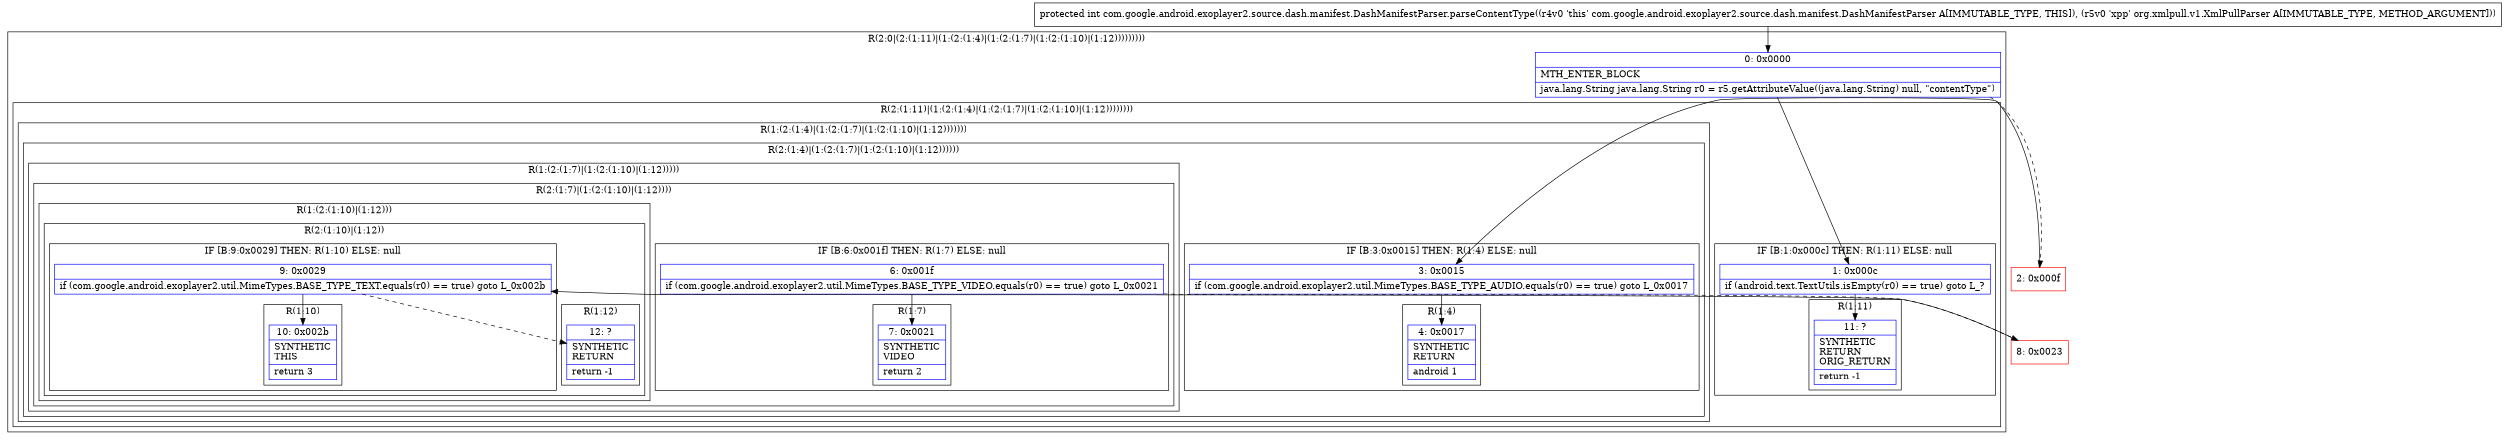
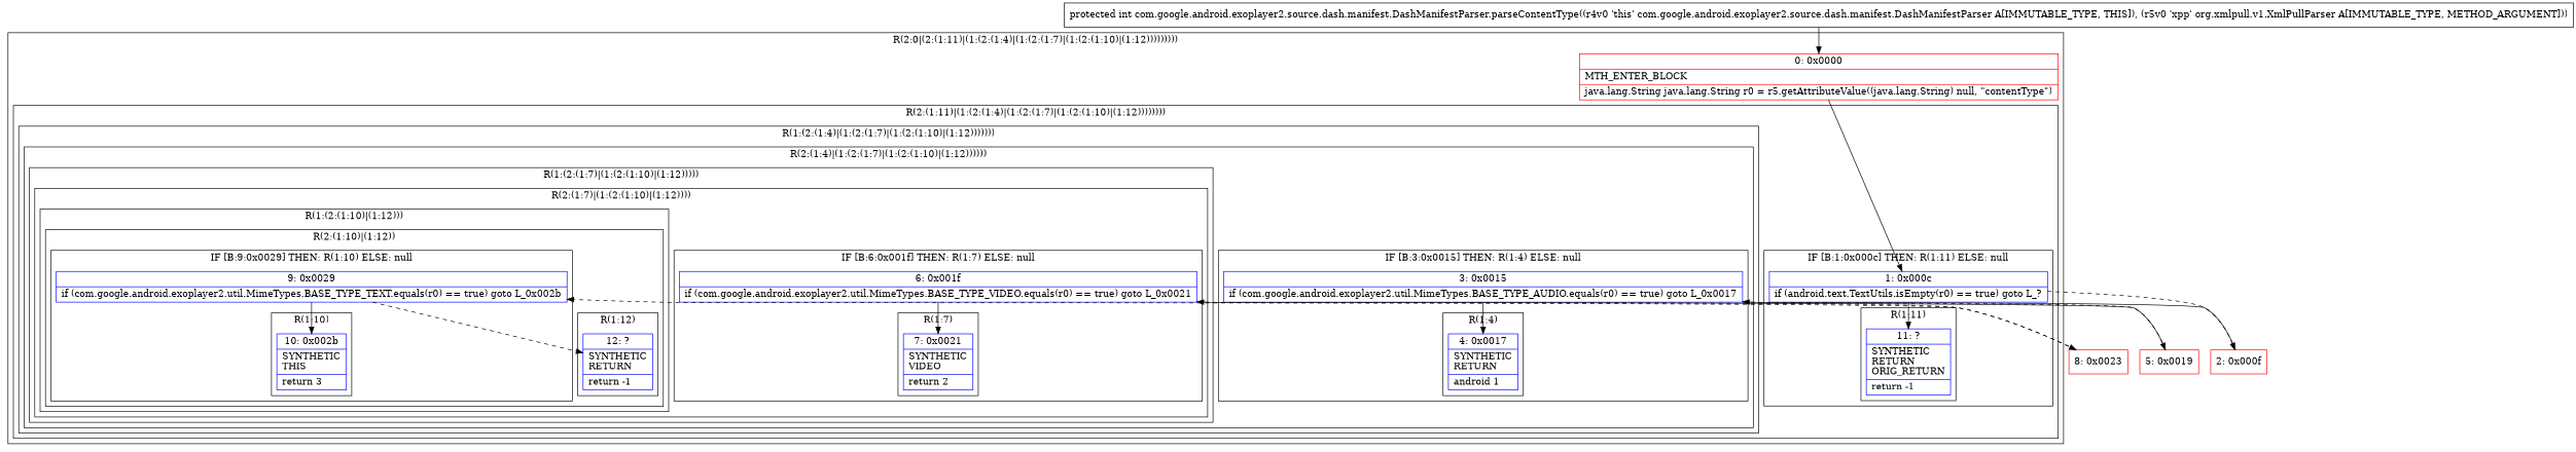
  digraph {
    node [color=blue shape=record]
    n1 [label="{11\:\ ?|SYNTHETIC\lRETURN\lORIG_RETURN\l|return \-1\l}"]
    n2 [label="{1\:\ 0x000c|if (android.text.TextUtils.isEmpty(r0) == true) goto L_?\l}"]
    n3 [label="{4\:\ 0x0017|SYNTHETIC\lRETURN\l|android 1\l}"]
    n4 [label="{3\:\ 0x0015|if (com.google.android.exoplayer2.util.MimeTypes.BASE_TYPE_AUDIO.equals(r0) == true) goto L_0x0017\l}"]
    n5 [label="{7\:\ 0x0021|SYNTHETIC\lVIDEO\l|return 2\l}"]
    n6 [label="{6\:\ 0x001f|if (com.google.android.exoplayer2.util.MimeTypes.BASE_TYPE_VIDEO.equals(r0) == true) goto L_0x0021\l}"]
    n7 [label="{10\:\ 0x002b|SYNTHETIC\lTHIS\l|return 3\l}"]
    n8 [label="{9\:\ 0x0029|if (com.google.android.exoplayer2.util.MimeTypes.BASE_TYPE_TEXT.equals(r0) == true) goto L_0x002b\l}"]
    n9 [label="{12\:\ ?|SYNTHETIC\lRETURN\l|return \-1\l}"]
-   n10 [label="{0\:\ 0x0000|MTH_ENTER_BLOCK\l|java.lang.String java.lang.String r0 = r5.getAttributeValue((java.lang.String) null, \"contentType\")\l}"]
+   n10 [color=red label="{0\:\ 0x0000|MTH_ENTER_BLOCK\l|java.lang.String java.lang.String r0 = r5.getAttributeValue((java.lang.String) null, \"contentType\")\l}"]
    n11 [color=red label="{2\:\ 0x000f}"]
+   n12 [color=red label="{5\:\ 0x0019}"]
    n13 [color=red label="{8\:\ 0x0023}"]
    n14 [label="{protected int com.google.android.exoplayer2.source.dash.manifest.DashManifestParser.parseContentType((r4v0 'this' com.google.android.exoplayer2.source.dash.manifest.DashManifestParser A[IMMUTABLE_TYPE, THIS]), (r5v0 'xpp' org.xmlpull.v1.XmlPullParser A[IMMUTABLE_TYPE, METHOD_ARGUMENT])) }" color=""]
    subgraph cluster_1 {
      label="R(2:0|(2:(1:11)|(1:(2:(1:4)|(1:(2:(1:7)|(1:(2:(1:10)|(1:12)))))))))"
      n10
      subgraph cluster_2 {
        label="R(2:(1:11)|(1:(2:(1:4)|(1:(2:(1:7)|(1:(2:(1:10)|(1:12))))))))"
        subgraph cluster_3 {
          label="IF [B:1:0x000c] THEN: R(1:11) ELSE: null"
          n2
          subgraph cluster_4 {
            label="R(1:11)"
            n1
          }
        }
        subgraph cluster_5 {
          label="R(1:(2:(1:4)|(1:(2:(1:7)|(1:(2:(1:10)|(1:12)))))))"
          subgraph cluster_6 {
            label="R(2:(1:4)|(1:(2:(1:7)|(1:(2:(1:10)|(1:12))))))"
            subgraph cluster_7 {
              label="IF [B:3:0x0015] THEN: R(1:4) ELSE: null"
              n4
              subgraph cluster_8 {
                label="R(1:4)"
                n3
              }
            }
            subgraph cluster_9 {
              label="R(1:(2:(1:7)|(1:(2:(1:10)|(1:12)))))"
              subgraph cluster_10 {
                label="R(2:(1:7)|(1:(2:(1:10)|(1:12))))"
                subgraph cluster_11 {
                  label="IF [B:6:0x001f] THEN: R(1:7) ELSE: null"
                  n6
                  subgraph cluster_12 {
                    label="R(1:7)"
                    n5
                  }
                }
                subgraph cluster_13 {
                  label="R(1:(2:(1:10)|(1:12)))"
                  subgraph cluster_14 {
                    label="R(2:(1:10)|(1:12))"
                    subgraph cluster_15 {
                      label="IF [B:9:0x0029] THEN: R(1:10) ELSE: null"
                      n8
                      subgraph cluster_16 {
                        label="R(1:10)"
                        n7
                      }
                    }
                    subgraph cluster_17 {
                      label="R(1:12)"
                      n9
                    }
                  }
                }
              }
            }
          }
        }
      }
    }
    n2 -> n1
-   n10 -> n11 [style=dashed]
+   n2 -> n11 [style=dashed]
    n4 -> n3
+   n4 -> n12 [style=dashed]
    n6 -> n5
    n6 -> n13 [style=dashed]
    n8 -> n7
    n8 -> n9 [style=dashed]
    n10 -> n2
    n11 -> n4
-   n13 -> n8
+   n12 -> n6
+   n13 -> n8 [style=dashed]
    n14 -> n10
  }
